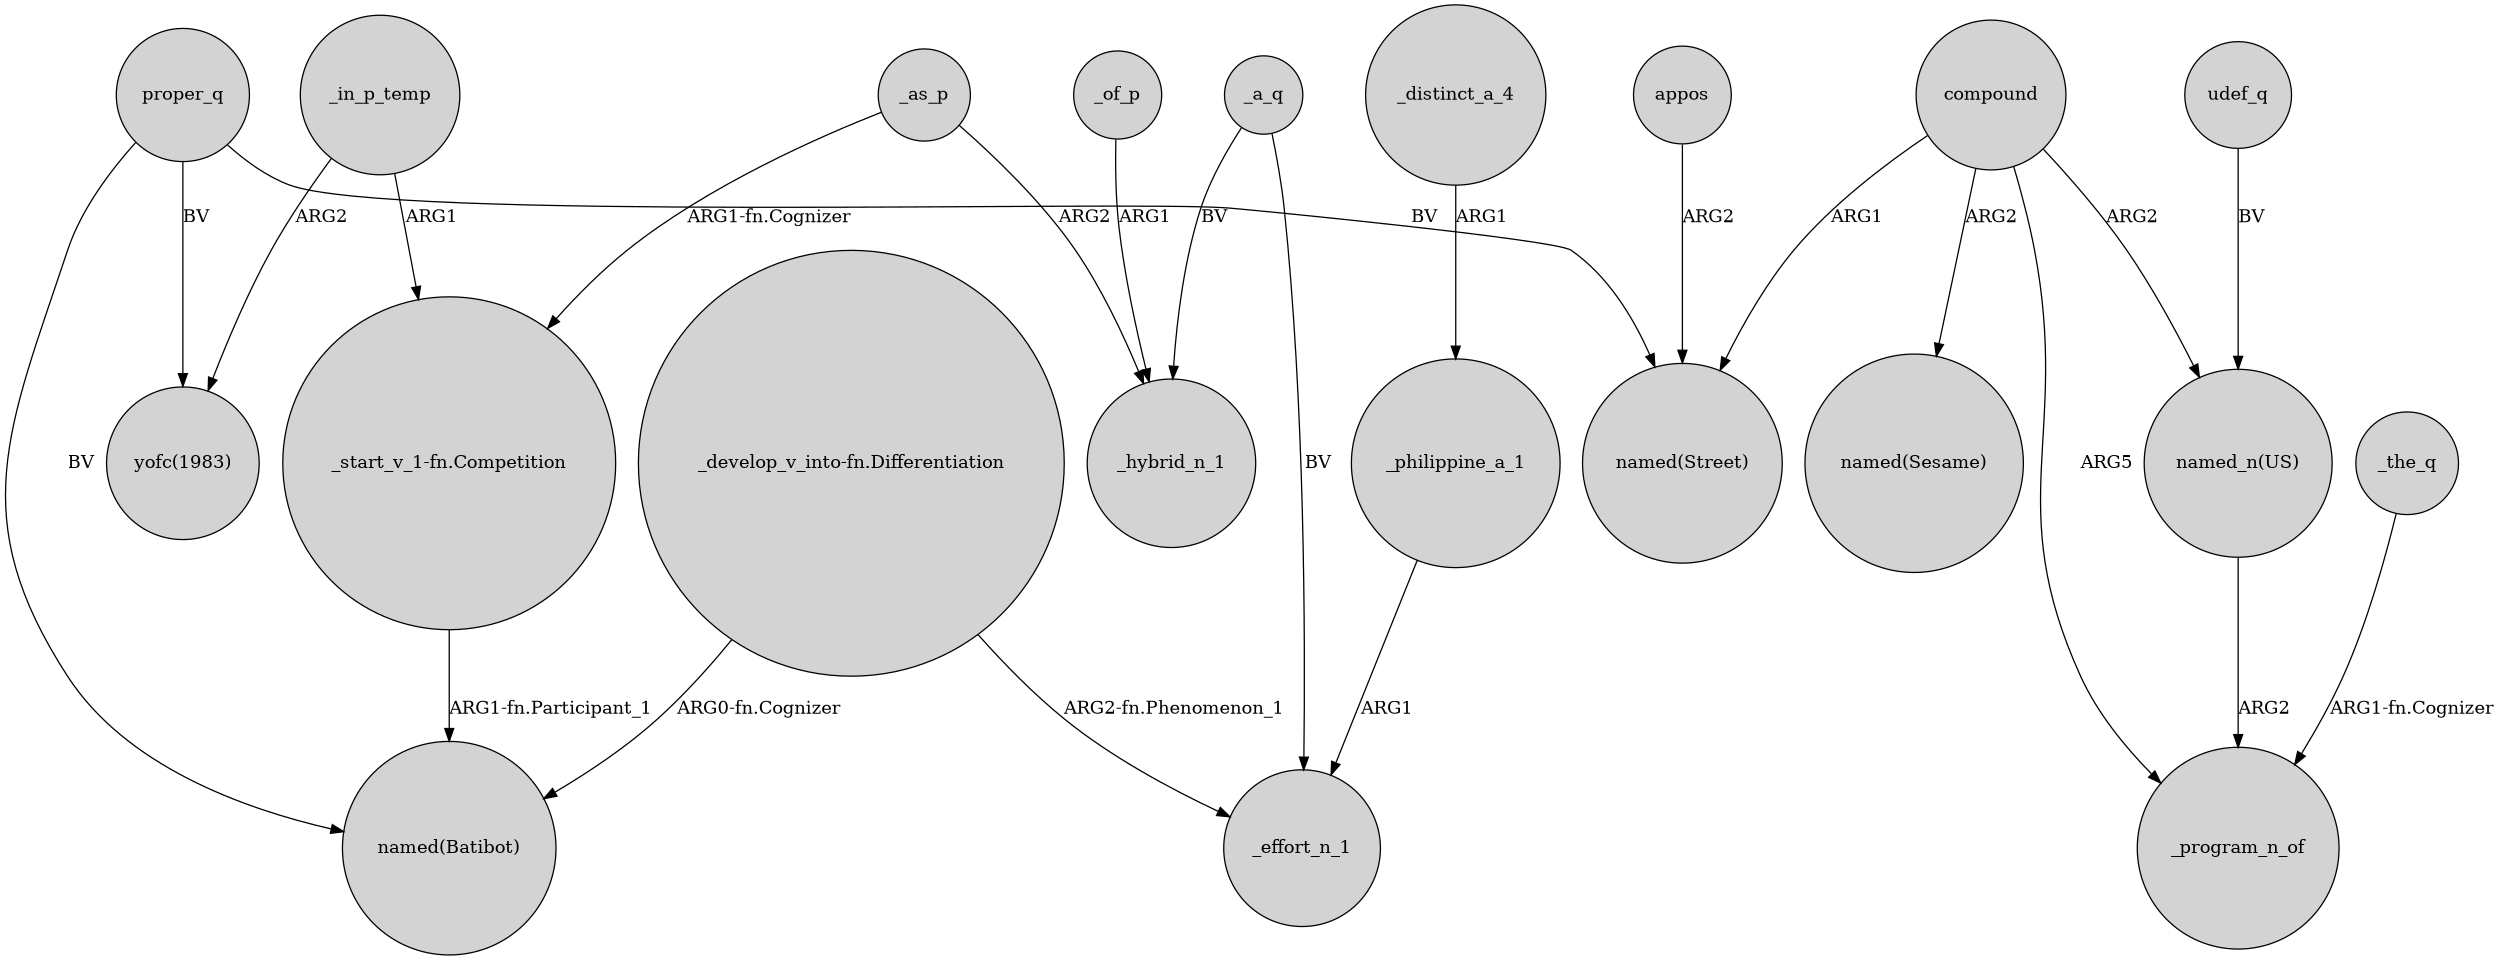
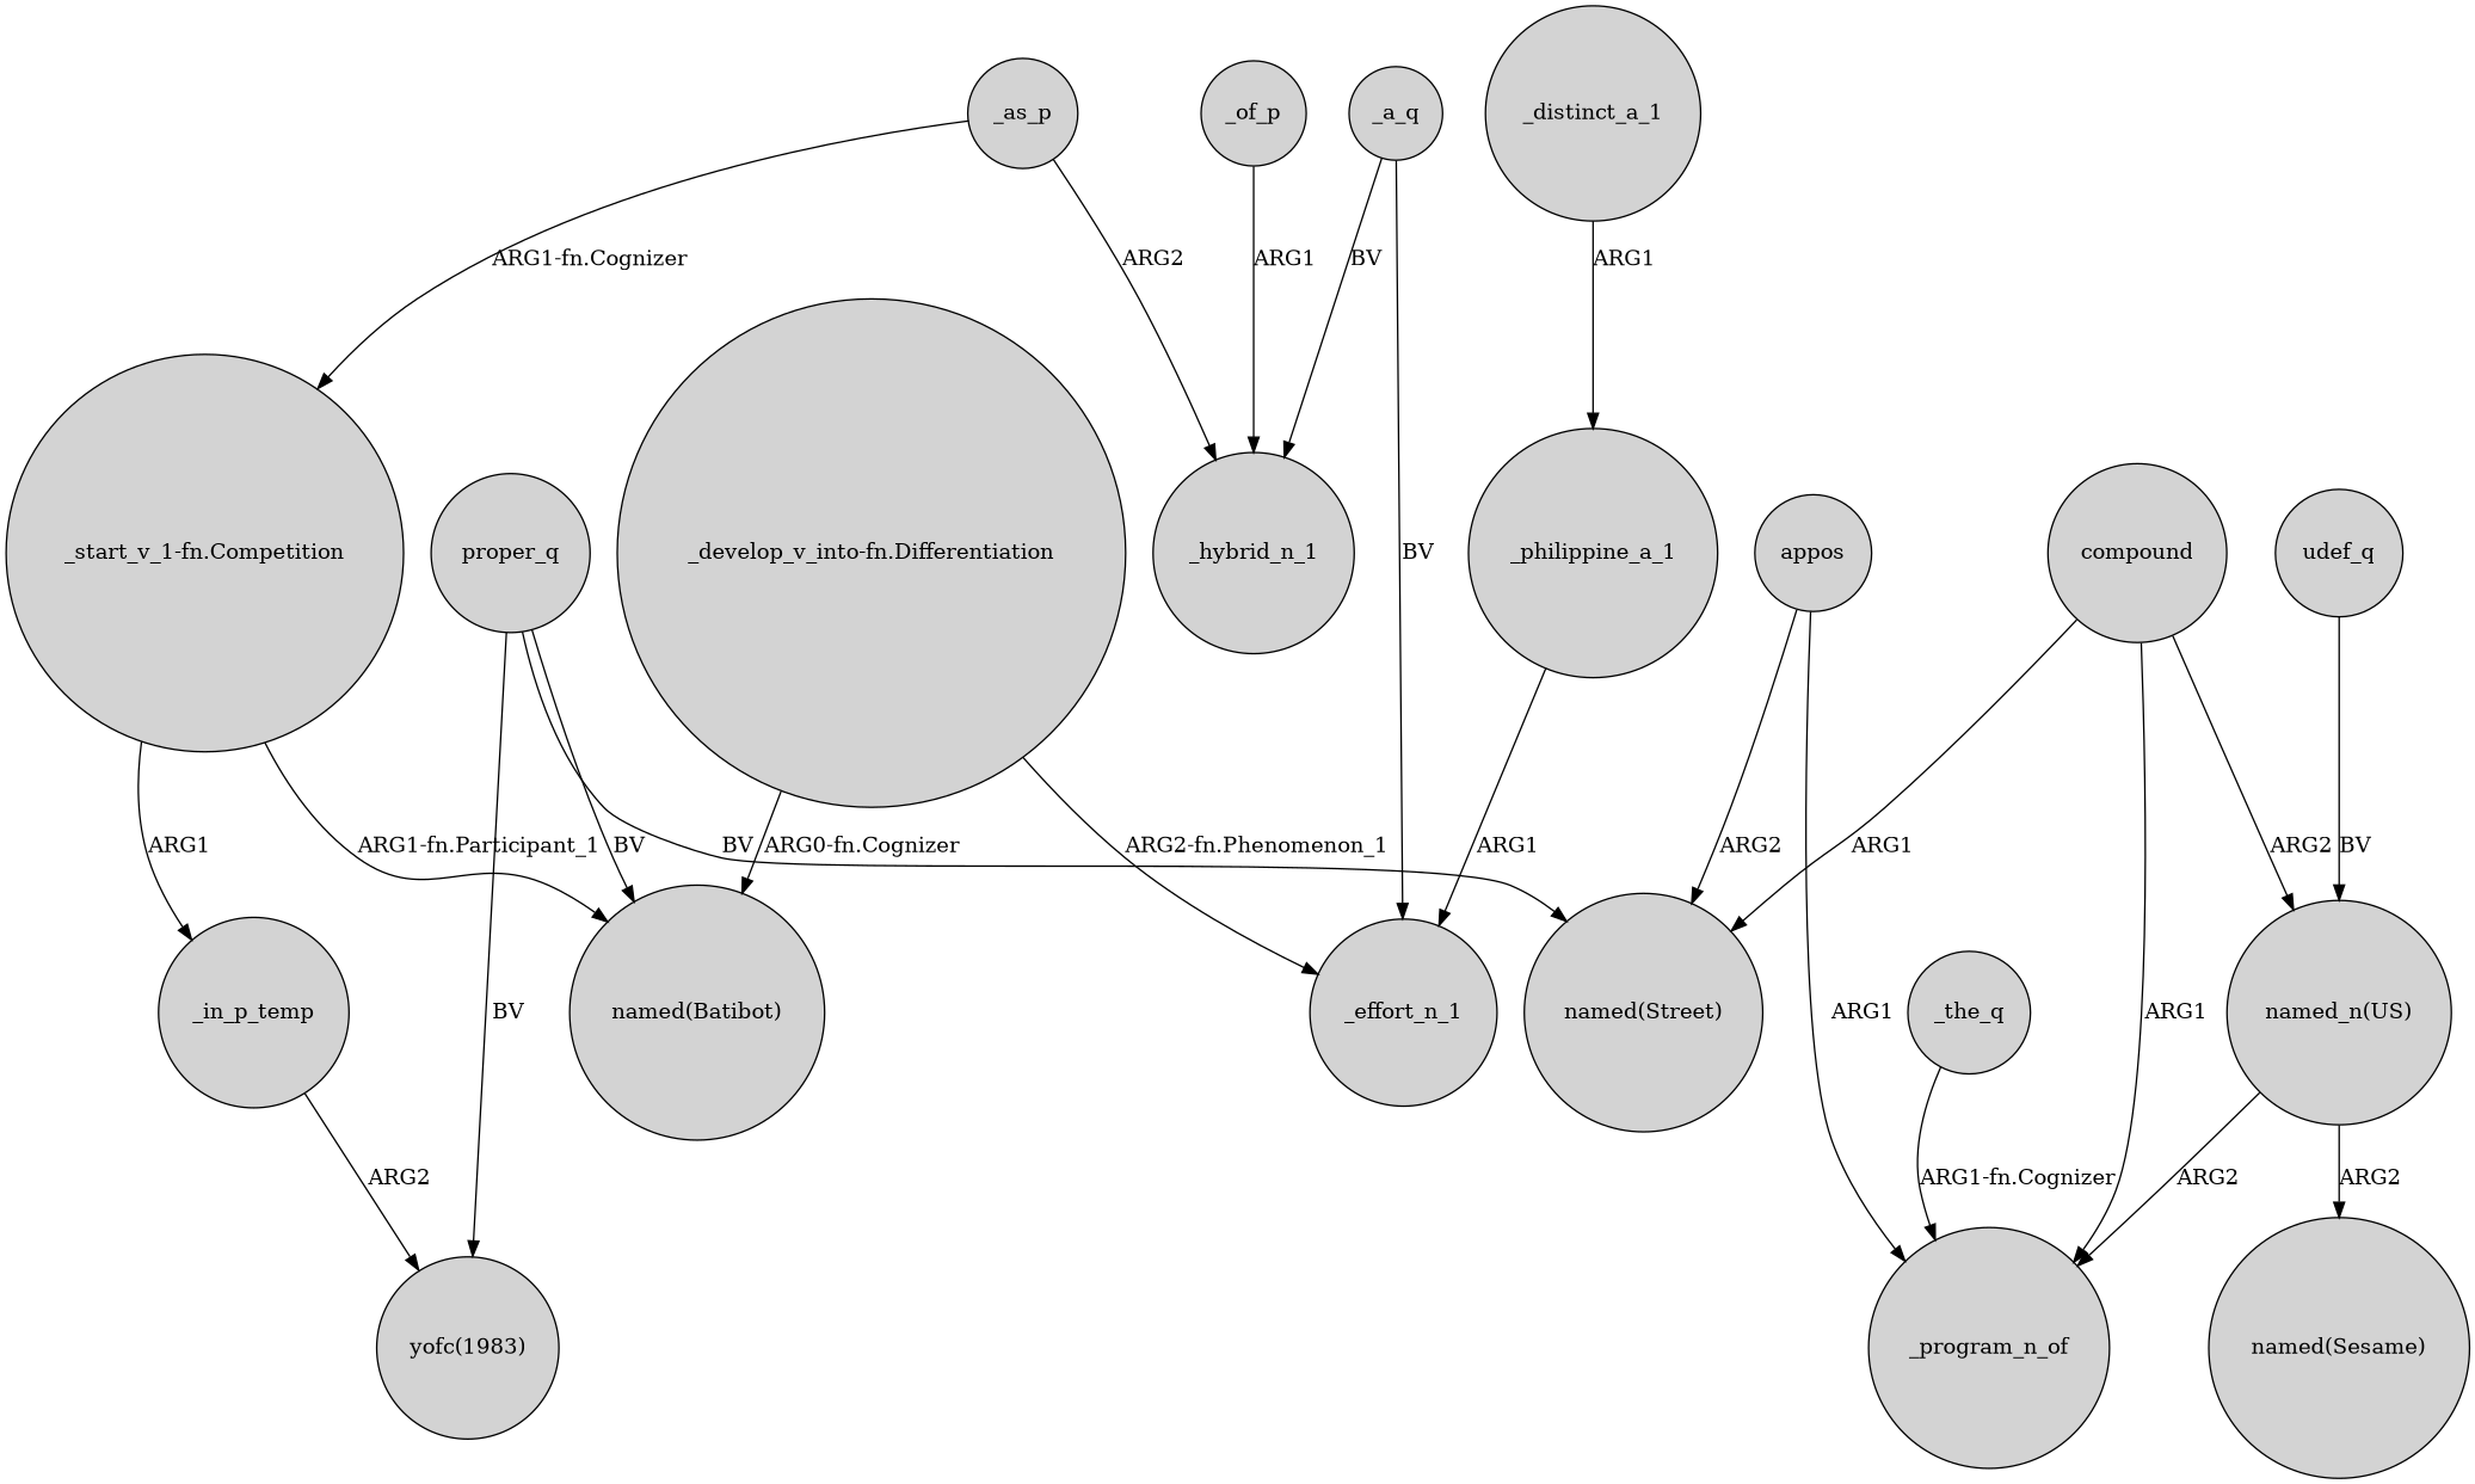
  digraph {
    node [shape=circle style=filled]
    proper_q
    "yofc(1983)"
    "named(Street)"
    "named(Batibot)"
    _in_p_temp
    "_start_v_1-fn.Competition"
    _as_p
    _hybrid_n_1
    compound
    "named(Sesame)"
    _program_n_of
    "named_n(US)"
    _a_q
    _effort_n_1
    _of_p
    "_develop_v_into-fn.Differentiation"
    appos
    udef_q
-   _distinct_a_1 [label=_distinct_a_4]
+   _distinct_a_1
    _philippine_a_1
    _the_q
    proper_q -> "yofc(1983)" [label=BV]
    proper_q -> "named(Street)" [label=BV]
    proper_q -> "named(Batibot)" [label=BV]
    _in_p_temp -> "yofc(1983)" [label=ARG2]
-   _in_p_temp -> "_start_v_1-fn.Competition" [label=ARG1]
+   "_start_v_1-fn.Competition" -> _in_p_temp [label=ARG1]
    "_start_v_1-fn.Competition" -> "named(Batibot)" [label="ARG1-fn.Participant_1"]
    _as_p -> "_start_v_1-fn.Competition" [label="ARG1-fn.Cognizer"]
    _as_p -> _hybrid_n_1 [label=ARG2]
    compound -> "named(Street)" [label=ARG1]
-   compound -> "named(Sesame)" [label=ARG2]
-   compound -> _program_n_of [label=ARG5]
+   "named_n(US)" -> "named(Sesame)" [label=ARG2]
+   compound -> _program_n_of [label=ARG1]
    compound -> "named_n(US)" [label=ARG2]
    "named_n(US)" -> _program_n_of [label=ARG2]
    _a_q -> _hybrid_n_1 [label=BV]
    _a_q -> _effort_n_1 [label=BV]
    _of_p -> _hybrid_n_1 [label=ARG1]
    "_develop_v_into-fn.Differentiation" -> "named(Batibot)" [label="ARG0-fn.Cognizer"]
    "_develop_v_into-fn.Differentiation" -> _effort_n_1 [label="ARG2-fn.Phenomenon_1"]
    appos -> "named(Street)" [label=ARG2]
+   appos -> _program_n_of [label=ARG1]
    udef_q -> "named_n(US)" [label=BV]
    _distinct_a_1 -> _philippine_a_1 [label=ARG1]
    _philippine_a_1 -> _effort_n_1 [label=ARG1]
    _the_q -> _program_n_of [label="ARG1-fn.Cognizer"]
  }
